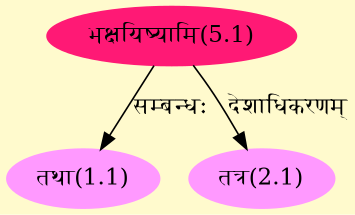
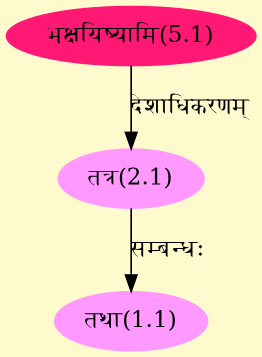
  digraph {
    bgcolor=lemonchiffon1
    compound=true
    rankdir=BT
    node [color="#FF99FF" style=filled]
    edge [dir=back]
    n1 [label="तथा(1.1)"]
    n2 [color="#FF1975" label="भक्षयिष्यामि(5.1)"]
    n3 [label="तत्र(2.1)"]
-   n1 -> n2 [label="सम्बन्धः"]
+   n1 -> n3 [label="सम्बन्धः"]
    n3 -> n2 [label="देशाधिकरणम्"]
  }
